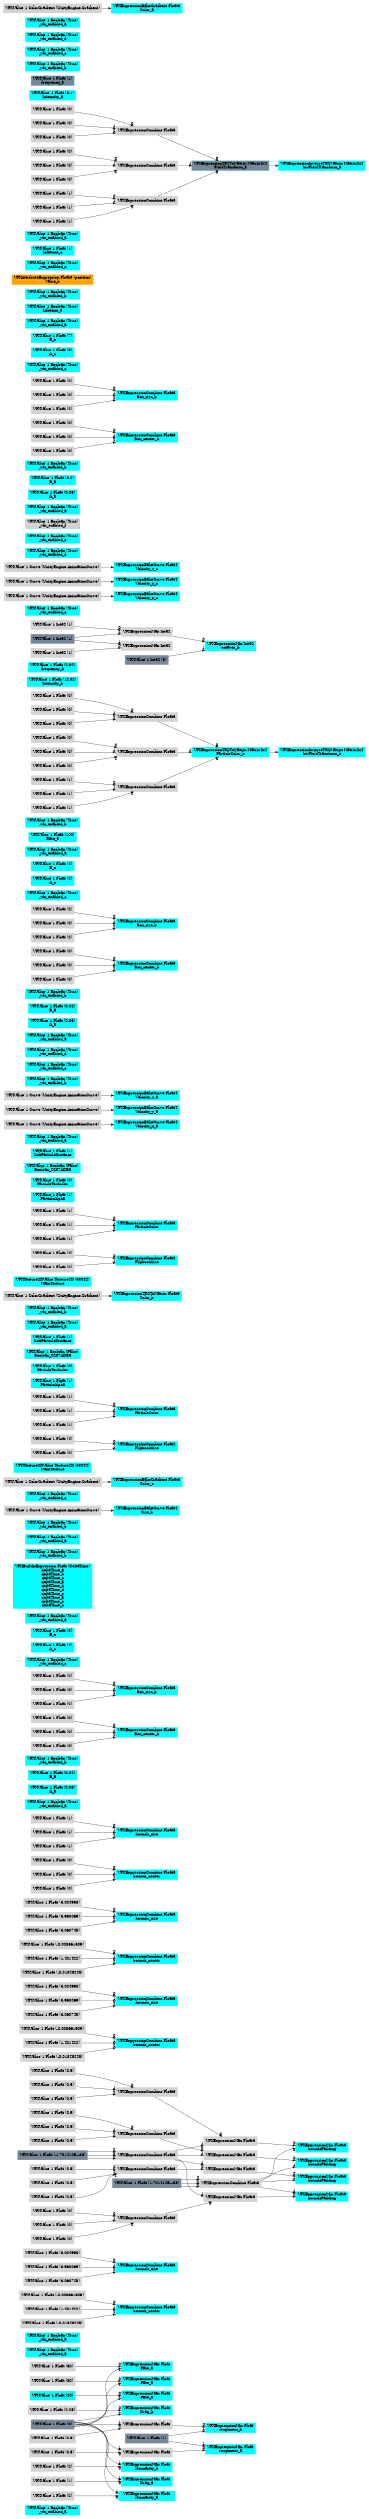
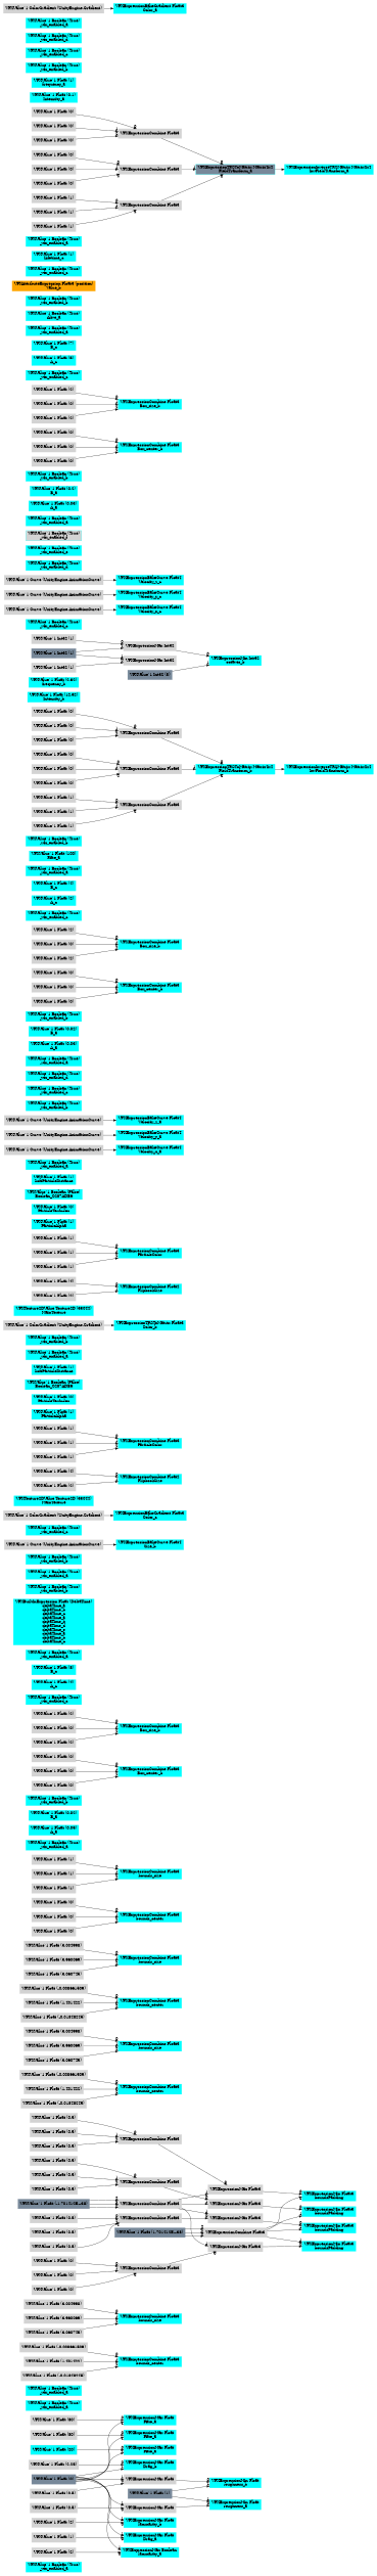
  digraph {
    rankdir=LR
    node [color=lightgray shape=box style=filled]
    edge [headlabel=0]
    n1 [color=cyan label="VFXValue`1 Boolean (True)\n_vfx_enabled_a"]
    n2 [color=cyan label="VFXExpressionMax Float\nRate_a"]
    n3 [label="VFXValue`1 Float (80)"]
    n4 [color=lightslategray label="VFXValue`1 Float (0)"]
    n5 [color=cyan label="VFXExpressionMax Float\nRate_a"]
    n6 [color=cyan label="VFXExpressionMax Float\nRate_a"]
    n7 [color=cyan label="VFXExpressionMax Float\nDrag_b"]
    n8 [label="VFXExpressionMax Float"]
    n9 [color=cyan label="VFXExpressionMax Float\nlacunarity_b"]
    n10 [color=cyan label="VFXExpressionMax Float\nDrag_a"]
    n11 [label="VFXExpressionMax Float"]
-   n12 [color=cyan label="VFXExpressionMax Float\nlacunarity_a"]
+   n12 [color=cyan label="VFXExpressionMax Boolean\nlacunarity_a"]
    n13 [color=cyan label="VFXExpressionMin Float\nroughness_b"]
    n14 [color=cyan label="VFXExpressionMin Float\nroughness_a"]
    n15 [color=cyan label="VFXValue`1 Boolean (True)\n_vfx_enabled_a"]
    n16 [label="VFXValue`1 Float (80)"]
    n17 [color=cyan label="VFXValue`1 Boolean (True)\n_vfx_enabled_a"]
    n18 [fillcolor=cyan label="VFXValue`1 Float (20)"]
    n19 [color=cyan label="VFXExpressionCombine Float3\nbounds_center"]
    n20 [label="VFXValue`1 Float (-0.008661509)"]
    n21 [label="VFXValue`1 Float (1.401422)"]
    n22 [label="VFXValue`1 Float (-0.01848245)"]
    n23 [color=cyan label="VFXExpressionCombine Float3\nbounds_size"]
    n24 [label="VFXValue`1 Float (3.004998)"]
    n25 [label="VFXValue`1 Float (3.960069)"]
    n26 [label="VFXValue`1 Float (3.060745)"]
    n27 [color=cyan label="VFXExpressionMin Float3\nboundsPadding"]
    n28 [label="VFXExpressionMax Float3"]
    n29 [label="VFXExpressionCombine Float3"]
    n30 [label="VFXValue`1 Float (0.5)"]
    n31 [label="VFXValue`1 Float (0.5)"]
    n32 [label="VFXValue`1 Float (0.5)"]
    n33 [label="VFXExpressionCombine Float3"]
    n34 [label="VFXExpressionMax Float3"]
    n35 [label="VFXExpressionMax Float3"]
    n36 [label="VFXExpressionMax Float3"]
    n37 [color=cyan label="VFXExpressionMin Float3\nboundsPadding"]
    n38 [color=cyan label="VFXExpressionMin Float3\nboundsPadding"]
    n39 [color=cyan label="VFXExpressionMin Float3\nboundsPadding"]
    n40 [color=lightslategray label="VFXValue`1 Float (-1.701412E+38)"]
    n41 [label="VFXExpressionCombine Float3"]
    n42 [color=lightslategray label="VFXValue`1 Float (1.701412E+38)"]
    n43 [color=cyan label="VFXExpressionCombine Float3\nbounds_center"]
    n44 [label="VFXValue`1 Float (-0.008661509)"]
    n45 [label="VFXValue`1 Float (1.401422)"]
    n46 [label="VFXValue`1 Float (-0.01848245)"]
    n47 [color=cyan label="VFXExpressionCombine Float3\nbounds_size"]
    n48 [label="VFXValue`1 Float (3.004998)"]
    n49 [label="VFXValue`1 Float (3.960069)"]
    n50 [label="VFXValue`1 Float (3.060745)"]
    n51 [label="VFXExpressionCombine Float3"]
    n52 [label="VFXValue`1 Float (0.5)"]
    n53 [label="VFXValue`1 Float (0.5)"]
    n54 [label="VFXValue`1 Float (0.5)"]
    n55 [color=cyan label="VFXExpressionCombine Float3\nbounds_center"]
    n56 [label="VFXValue`1 Float (-0.008661509)"]
    n57 [label="VFXValue`1 Float (1.401422)"]
    n58 [label="VFXValue`1 Float (-0.01848245)"]
    n59 [color=cyan label="VFXExpressionCombine Float3\nbounds_size"]
    n60 [label="VFXValue`1 Float (3.004998)"]
    n61 [label="VFXValue`1 Float (3.960069)"]
    n62 [label="VFXValue`1 Float (3.060745)"]
    n63 [label="VFXExpressionCombine Float3"]
    n64 [label="VFXValue`1 Float (0.5)"]
    n65 [label="VFXValue`1 Float (0.5)"]
    n66 [label="VFXValue`1 Float (0.5)"]
    n67 [color=cyan label="VFXExpressionCombine Float3\nbounds_center"]
    n68 [label="VFXValue`1 Float (0)"]
    n69 [label="VFXValue`1 Float (0)"]
    n70 [label="VFXValue`1 Float (0)"]
    n71 [color=cyan label="VFXExpressionCombine Float3\nbounds_size"]
    n72 [label="VFXValue`1 Float (1)"]
    n73 [label="VFXValue`1 Float (1)"]
    n74 [label="VFXValue`1 Float (1)"]
    n75 [label="VFXExpressionCombine Float3"]
    n76 [label="VFXValue`1 Float (0)"]
    n77 [label="VFXValue`1 Float (0)"]
    n78 [label="VFXValue`1 Float (0)"]
    n79 [color=cyan label="VFXValue`1 Boolean (True)\n_vfx_enabled_a"]
    n80 [color=cyan label="VFXValue`1 Float (0.05)\nA_a"]
    n81 [color=cyan label="VFXValue`1 Float (0.02)\nB_a"]
    n82 [color=cyan label="VFXValue`1 Boolean (True)\n_vfx_enabled_b"]
    n83 [color=cyan label="VFXExpressionCombine Float3\nBox_center_b"]
    n84 [label="VFXValue`1 Float (0)"]
    n85 [label="VFXValue`1 Float (0)"]
    n86 [label="VFXValue`1 Float (0)"]
    n87 [color=cyan label="VFXExpressionCombine Float3\nBox_size_b"]
    n88 [label="VFXValue`1 Float (2)"]
    n89 [label="VFXValue`1 Float (0)"]
    n90 [label="VFXValue`1 Float (2)"]
    n91 [color=cyan label="VFXValue`1 Boolean (True)\n_vfx_enabled_c"]
    n92 [color=cyan label="VFXValue`1 Float (4)\nA_c"]
    n93 [color=cyan label="VFXValue`1 Float (8)\nB_c"]
    n94 [color=cyan label="VFXValue`1 Boolean (True)\n_vfx_enabled_a"]
    n95 [color=cyan label="VFXBuiltInExpression Float (DeltaTime)\ndeltaTime_a\ndeltaTime_b\ndeltaTime_c\ndeltaTime_a\ndeltaTime_b\ndeltaTime_d\ndeltaTime_e\ndeltaTime_a\ndeltaTime_b\ndeltaTime_c"]
    n96 [color=cyan label="VFXValue`1 Boolean (True)\n_vfx_enabled_b"]
    n97 [color=cyan label="VFXValue`1 Boolean (True)\n_vfx_enabled_a"]
    n98 [color=cyan label="VFXValue`1 Boolean (True)\n_vfx_enabled_b"]
    n99 [color=cyan label="VFXExpressionBakeCurve Float4\nSize_b"]
    n100 [label="VFXValue`1 Curve (UnityEngine.AnimationCurve)"]
    n101 [color=cyan label="VFXValue`1 Boolean (True)\n_vfx_enabled_c"]
    n102 [color=cyan label="VFXExpressionBakeGradient Float3\nColor_c"]
    n103 [label="VFXValue`1 ColorGradient (UnityEngine.Gradient)"]
    n104 [color=cyan label="VFXTexture2DValue Texture2D (33044)\nMainTexture"]
    n105 [color=cyan label="VFXExpressionCombine Float2\nFlipbookSize"]
    n106 [label="VFXValue`1 Float (4)"]
    n107 [label="VFXValue`1 Float (2)"]
    n108 [color=cyan label="VFXExpressionCombine Float3\nParticleColor"]
    n109 [label="VFXValue`1 Float (1)"]
    n110 [label="VFXValue`1 Float (1)"]
    n111 [label="VFXValue`1 Float (1)"]
    n112 [color=cyan label="VFXValue`1 Float (1)\nParticleAlpha"]
    n113 [color=cyan label="VFXValue`1 Float (0)\nParticleTexIndex"]
    n114 [color=cyan label="VFXValue`1 Boolean (False)\nBoolean_C287ADB6"]
    n115 [color=cyan label="VFXValue`1 Float (1)\nSoftParticleDistance"]
    n116 [color=cyan label="VFXValue`1 Boolean (True)\n_vfx_enabled_a"]
    n117 [color=cyan label="VFXValue`1 Boolean (True)\n_vfx_enabled_b"]
    n118 [color=cyan label="VFXExpressionTRSToMatrix Float3\nColor_b"]
    n119 [label="VFXValue`1 ColorGradient (UnityEngine.Gradient)"]
    n120 [color=cyan label="VFXTexture2DValue Texture2D (33044)\nMainTexture"]
    n121 [color=cyan label="VFXExpressionCombine Float2\nFlipbookSize"]
    n122 [label="VFXValue`1 Float (4)"]
    n123 [label="VFXValue`1 Float (2)"]
    n124 [color=cyan label="VFXExpressionCombine Float3\nParticleColor"]
    n125 [label="VFXValue`1 Float (1)"]
    n126 [label="VFXValue`1 Float (1)"]
    n127 [label="VFXValue`1 Float (1)"]
    n128 [color=cyan label="VFXValue`1 Float (1)\nParticleAlpha"]
    n129 [color=cyan label="VFXValue`1 Float (0)\nParticleTexIndex"]
    n130 [color=cyan label="VFXValue`1 Boolean (False)\nBoolean_C287ADB6"]
    n131 [color=cyan label="VFXValue`1 Float (1)\nSoftParticleDistance"]
    n132 [color=cyan label="VFXValue`1 Boolean (True)\n_vfx_enabled_a"]
    n133 [color=cyan label="VFXExpressionBakeCurve Float4\nVelocity_x_a"]
    n134 [label="VFXValue`1 Curve (UnityEngine.AnimationCurve)"]
    n135 [color=cyan label="VFXExpressionBakeCurve Float4\nVelocity_y_a"]
    n136 [label="VFXValue`1 Curve (UnityEngine.AnimationCurve)"]
    n137 [color=cyan label="VFXExpressionBakeCurve Float4\nVelocity_z_a"]
    n138 [label="VFXValue`1 Curve (UnityEngine.AnimationCurve)"]
    n139 [color=cyan label="VFXValue`1 Boolean (True)\n_vfx_enabled_b"]
    n140 [color=cyan label="VFXValue`1 Boolean (True)\n_vfx_enabled_c"]
    n141 [color=cyan label="VFXValue`1 Boolean (True)\n_vfx_enabled_d"]
    n142 [color=cyan label="VFXValue`1 Boolean (True)\n_vfx_enabled_a"]
    n143 [color=cyan label="VFXValue`1 Float (0.03)\nA_a"]
    n144 [color=cyan label="VFXValue`1 Float (0.02)\nB_a"]
    n145 [color=cyan label="VFXValue`1 Boolean (True)\n_vfx_enabled_b"]
    n146 [color=cyan label="VFXExpressionCombine Float3\nBox_center_b"]
    n147 [label="VFXValue`1 Float (0)"]
    n148 [label="VFXValue`1 Float (0)"]
    n149 [label="VFXValue`1 Float (0)"]
    n150 [color=cyan label="VFXExpressionCombine Float3\nBox_size_b"]
    n151 [label="VFXValue`1 Float (2)"]
    n152 [label="VFXValue`1 Float (0)"]
    n153 [label="VFXValue`1 Float (2)"]
    n154 [color=cyan label="VFXValue`1 Boolean (True)\n_vfx_enabled_c"]
    n155 [color=cyan label="VFXValue`1 Float (2)\nA_c"]
    n156 [color=cyan label="VFXValue`1 Float (4)\nB_c"]
    n157 [color=cyan label="VFXValue`1 Boolean (True)\n_vfx_enabled_a"]
    n158 [color=cyan label="VFXValue`1 Float (100)\nRate_a"]
    n159 [color=cyan label="VFXValue`1 Boolean (True)\n_vfx_enabled_b"]
    n160 [color=cyan label="VFXExpressionInverseTRSMatrix Matrix4x4\nInvFieldTransform_b"]
-   n161 [color=cyan label="VFXExpressionTRSToMatrix Matrix4x4\nParticleColor_b"]
+   n161 [color=cyan label="VFXExpressionTRSToMatrix Matrix4x4\nFieldTransform_b"]
    n162 [label="VFXExpressionCombine Float3"]
    n163 [label="VFXValue`1 Float (0)"]
    n164 [label="VFXValue`1 Float (0)"]
    n165 [label="VFXValue`1 Float (0)"]
    n166 [label="VFXExpressionCombine Float3"]
    n167 [label="VFXValue`1 Float (0)"]
    n168 [label="VFXValue`1 Float (0)"]
    n169 [label="VFXValue`1 Float (0)"]
    n170 [label="VFXExpressionCombine Float3"]
    n171 [label="VFXValue`1 Float (1)"]
    n172 [label="VFXValue`1 Float (1)"]
    n173 [label="VFXValue`1 Float (1)"]
    n174 [color=cyan label="VFXValue`1 Float (12.32)\nIntensity_b"]
    n175 [label="VFXValue`1 Float (2.25)"]
    n176 [color=cyan label="VFXValue`1 Float (2.32)\nfrequency_b"]
    n177 [color=cyan label="VFXExpressionMin Int32\noctaves_b"]
    n178 [label="VFXExpressionMax Int32"]
    n179 [label="VFXValue`1 Int32 (1)"]
    n180 [color=lightslategray label="VFXValue`1 Int32 (1)"]
    n181 [label="VFXExpressionMax Int32"]
    n182 [color=lightslategray label="VFXValue`1 Int32 (8)"]
    n183 [label="VFXValue`1 Float (0.5)"]
    n184 [color=lightslategray label="VFXValue`1 Float (1)"]
    n185 [label="VFXValue`1 Float (2)"]
    n186 [color=cyan label="VFXValue`1 Boolean (True)\n_vfx_enabled_c"]
    n187 [color=cyan label="VFXExpressionBakeCurve Float4\nVelocity_x_c"]
    n188 [label="VFXValue`1 Curve (UnityEngine.AnimationCurve)"]
    n189 [color=cyan label="VFXExpressionBakeCurve Float4\nVelocity_y_c"]
    n190 [label="VFXValue`1 Curve (UnityEngine.AnimationCurve)"]
    n191 [color=cyan label="VFXExpressionBakeCurve Float4\nVelocity_z_c"]
    n192 [label="VFXValue`1 Curve (UnityEngine.AnimationCurve)"]
    n193 [color=cyan label="VFXValue`1 Boolean (True)\n_vfx_enabled_d"]
    n194 [color=cyan label="VFXValue`1 Boolean (True)\n_vfx_enabled_e"]
    n195 [color=cyan fillcolor=lightgray label="VFXValue`1 Boolean (True)\n_vfx_enabled_f"]
    n196 [color=cyan label="VFXValue`1 Boolean (True)\n_vfx_enabled_a"]
    n197 [color=cyan label="VFXValue`1 Float (0.03)\nA_a"]
    n198 [color=cyan label="VFXValue`1 Float (0.2)\nB_a"]
    n199 [color=cyan label="VFXValue`1 Boolean (True)\n_vfx_enabled_b"]
    n200 [color=cyan label="VFXExpressionCombine Float3\nBox_center_b"]
    n201 [label="VFXValue`1 Float (0)"]
    n202 [label="VFXValue`1 Float (0)"]
    n203 [label="VFXValue`1 Float (0)"]
    n204 [color=cyan label="VFXExpressionCombine Float3\nBox_size_b"]
    n205 [label="VFXValue`1 Float (2)"]
    n206 [label="VFXValue`1 Float (0)"]
    n207 [label="VFXValue`1 Float (2)"]
    n208 [color=cyan label="VFXValue`1 Boolean (True)\n_vfx_enabled_c"]
    n209 [color=cyan label="VFXValue`1 Float (5)\nA_c"]
    n210 [color=cyan label="VFXValue`1 Float (7)\nB_c"]
    n211 [color=cyan label="VFXValue`1 Boolean (True)\n_vfx_enabled_a"]
-   n212 [color=cyan label="VFXValue`1 Boolean (True)\nLifetime_a"]
+   n212 [color=cyan label="VFXValue`1 Boolean (True)\nAlive_a"]
    n213 [color=cyan label="VFXValue`1 Boolean (True)\n_vfx_enabled_b"]
    n214 [color=orange label="VFXAttributeExpression Float3 (position)\nValue_b"]
    n215 [color=cyan label="VFXValue`1 Boolean (True)\n_vfx_enabled_c"]
    n216 [color=cyan label="VFXValue`1 Float (1)\nLifetime_c"]
    n217 [color=cyan label="VFXValue`1 Boolean (True)\n_vfx_enabled_a"]
    n218 [color=cyan label="VFXExpressionInverseTRSMatrix Matrix4x4\nInvFieldTransform_a"]
    n219 [color=cyan fillcolor=lightslategray label="VFXExpressionTRSToMatrix Matrix4x4\nFieldTransform_a"]
    n220 [label="VFXExpressionCombine Float3"]
    n221 [label="VFXValue`1 Float (0)"]
    n222 [label="VFXValue`1 Float (0)"]
    n223 [label="VFXValue`1 Float (0)"]
    n224 [label="VFXExpressionCombine Float3"]
    n225 [label="VFXValue`1 Float (0)"]
    n226 [label="VFXValue`1 Float (0)"]
    n227 [label="VFXValue`1 Float (0)"]
    n228 [label="VFXExpressionCombine Float3"]
    n229 [label="VFXValue`1 Float (1)"]
    n230 [label="VFXValue`1 Float (1)"]
    n231 [label="VFXValue`1 Float (1)"]
    n232 [color=cyan label="VFXValue`1 Float (0.1)\nIntensity_a"]
    n233 [label="VFXValue`1 Float (1)"]
-   n234 [color=cyan label="VFXValue`1 Float (1)\nfrequency_a" fillcolor=lightslategray]
+   n234 [color=cyan label="VFXValue`1 Float (1)\nfrequency_a"]
    n235 [label="VFXValue`1 Int32 (1)"]
    n236 [label="VFXValue`1 Float (0.5)"]
    n237 [label="VFXValue`1 Float (2)"]
    n238 [color=cyan label="VFXValue`1 Boolean (True)\n_vfx_enabled_b"]
    n239 [color=cyan label="VFXValue`1 Boolean (True)\n_vfx_enabled_c"]
    n240 [color=cyan label="VFXValue`1 Boolean (True)\n_vfx_enabled_d"]
    n241 [color=cyan label="VFXValue`1 Boolean (True)\n_vfx_enabled_a"]
    n242 [color=cyan label="VFXExpressionBakeGradient Float3\nColor_a"]
    n243 [label="VFXValue`1 ColorGradient (UnityEngine.Gradient)"]
    n3 -> n2
    n4 -> n2 [headlabel=1]
    n4 -> n5 [headlabel=1]
    n4 -> n6 [headlabel=1]
    n4 -> n7 [headlabel=1]
    n4 -> n8 [headlabel=1]
    n4 -> n9 [headlabel=1]
    n4 -> n10 [headlabel=1]
    n4 -> n11 [headlabel=1]
    n4 -> n12 [headlabel=1]
    n8 -> n13
    n11 -> n14
    n16 -> n5
    n18 -> n6
    n20 -> n19
    n21 -> n19 [headlabel=1]
    n22 -> n19 [headlabel=2]
    n24 -> n23
    n25 -> n23 [headlabel=1]
    n26 -> n23 [headlabel=2]
    n28 -> n27
    n29 -> n28
    n30 -> n29
    n31 -> n29 [headlabel=1]
    n32 -> n29 [headlabel=2]
    n33 -> n28 [headlabel=1]
    n33 -> n34 [headlabel=1]
    n33 -> n35 [headlabel=1]
    n33 -> n36 [headlabel=1]
    n34 -> n37
    n35 -> n38
    n36 -> n39
    n40 -> n33
    n40 -> n33 [headlabel=1]
    n40 -> n33 [headlabel=2]
    n41 -> n27 [headlabel=1]
    n41 -> n37 [headlabel=1]
    n41 -> n38 [headlabel=1]
    n41 -> n39 [headlabel=1]
    n42 -> n41
    n42 -> n41 [headlabel=1]
    n42 -> n41 [headlabel=2]
    n44 -> n43
    n45 -> n43 [headlabel=1]
    n46 -> n43 [headlabel=2]
    n48 -> n47
    n49 -> n47 [headlabel=1]
    n50 -> n47 [headlabel=2]
    n51 -> n34
    n52 -> n51
    n53 -> n51 [headlabel=1]
    n54 -> n51 [headlabel=2]
    n56 -> n55
    n57 -> n55 [headlabel=1]
    n58 -> n55 [headlabel=2]
    n60 -> n59
    n61 -> n59 [headlabel=1]
    n62 -> n59 [headlabel=2]
    n63 -> n35
    n64 -> n63
    n65 -> n63 [headlabel=1]
    n66 -> n63 [headlabel=2]
    n68 -> n67
    n69 -> n67 [headlabel=1]
    n70 -> n67 [headlabel=2]
    n72 -> n71
    n73 -> n71 [headlabel=1]
    n74 -> n71 [headlabel=2]
    n75 -> n36
    n76 -> n75
    n77 -> n75 [headlabel=1]
    n78 -> n75 [headlabel=2]
    n84 -> n83
    n85 -> n83 [headlabel=1]
    n86 -> n83 [headlabel=2]
    n88 -> n87
    n89 -> n87 [headlabel=1]
    n90 -> n87 [headlabel=2]
    n100 -> n99 [headlabel=""]
    n103 -> n102 [headlabel=""]
    n106 -> n105
    n107 -> n105 [headlabel=1]
    n109 -> n108
    n110 -> n108 [headlabel=1]
    n111 -> n108 [headlabel=2]
    n119 -> n118 [headlabel=""]
    n122 -> n121
    n123 -> n121 [headlabel=1]
    n125 -> n124
    n126 -> n124 [headlabel=1]
    n127 -> n124 [headlabel=2]
    n134 -> n133 [headlabel=""]
    n136 -> n135 [headlabel=""]
    n138 -> n137 [headlabel=""]
    n147 -> n146
    n148 -> n146 [headlabel=1]
    n149 -> n146 [headlabel=2]
    n151 -> n150
    n152 -> n150 [headlabel=1]
    n153 -> n150 [headlabel=2]
    n161 -> n160 [headlabel=""]
    n162 -> n161
    n163 -> n162
    n164 -> n162 [headlabel=1]
    n165 -> n162 [headlabel=2]
    n166 -> n161 [headlabel=1]
    n167 -> n166
    n168 -> n166 [headlabel=1]
    n169 -> n166 [headlabel=2]
    n170 -> n161 [headlabel=2]
    n171 -> n170
    n172 -> n170 [headlabel=1]
    n173 -> n170 [headlabel=2]
    n175 -> n7
    n178 -> n177
    n179 -> n178
    n180 -> n178 [headlabel=1]
    n180 -> n181 [headlabel=1]
    n182 -> n177 [headlabel=1]
    n183 -> n8
    n184 -> n13 [headlabel=1]
    n184 -> n14 [headlabel=1]
    n185 -> n9
    n188 -> n187 [headlabel=""]
    n190 -> n189 [headlabel=""]
    n192 -> n191 [headlabel=""]
    n201 -> n200
    n202 -> n200 [headlabel=1]
    n203 -> n200 [headlabel=2]
    n205 -> n204
    n206 -> n204 [headlabel=1]
    n207 -> n204 [headlabel=2]
    n219 -> n218 [headlabel=""]
    n220 -> n219
    n221 -> n220
    n222 -> n220 [headlabel=1]
    n223 -> n220 [headlabel=2]
    n224 -> n219 [headlabel=1]
    n225 -> n224
    n226 -> n224 [headlabel=1]
    n227 -> n224 [headlabel=2]
    n228 -> n219 [headlabel=2]
    n229 -> n228
    n230 -> n228 [headlabel=1]
    n231 -> n228 [headlabel=2]
    n233 -> n10
    n235 -> n181
    n236 -> n11
    n237 -> n12
    n243 -> n242 [headlabel=""]
  }
